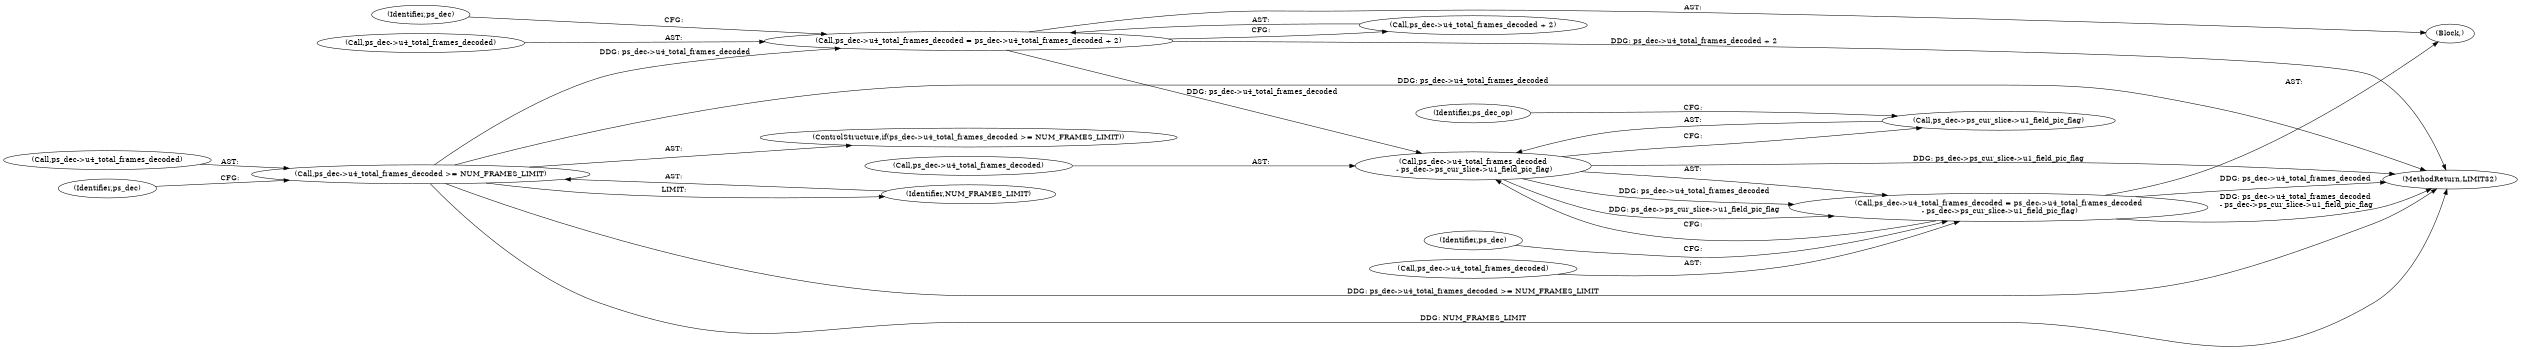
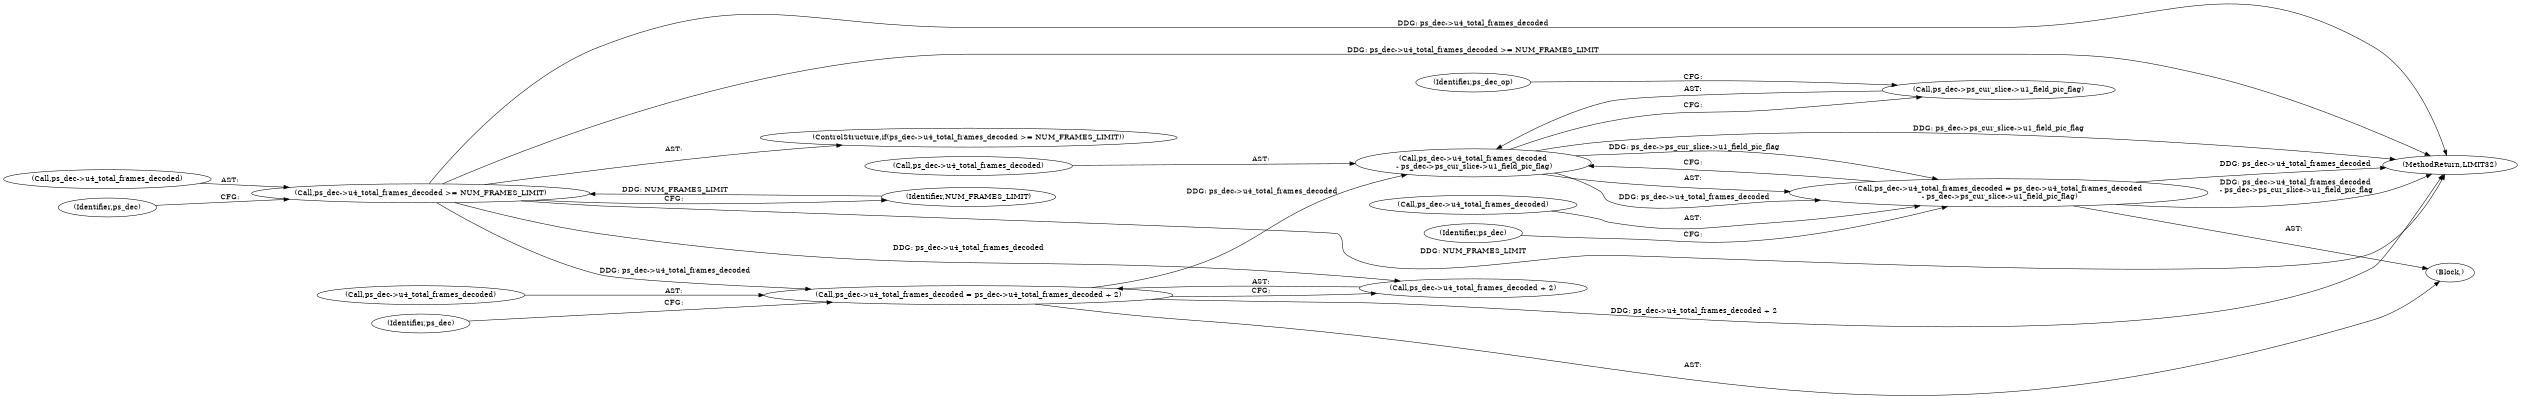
  digraph {
    rankdir=LR
    n1 [label="(Call,ps_dec->u4_total_frames_decoded\n - ps_dec->ps_cur_slice->u1_field_pic_flag)"]
    n2 [label="(Call,ps_dec->u4_total_frames_decoded = ps_dec->u4_total_frames_decoded\n - ps_dec->ps_cur_slice->u1_field_pic_flag)"]
    n3 [label="(Call,ps_dec->ps_cur_slice->u1_field_pic_flag)"]
    n4 [label="(MethodReturn,LIMIT32)"]
    n5 [label="(Block,)"]
    n6 [label="(Call,ps_dec->u4_total_frames_decoded = ps_dec->u4_total_frames_decoded + 2)"]
    n7 [label="(Call,ps_dec->u4_total_frames_decoded + 2)"]
    n8 [label="(Call,ps_dec->u4_total_frames_decoded >= NUM_FRAMES_LIMIT)"]
    n9 [label="(Identifier,NUM_FRAMES_LIMIT)"]
    n10 [label="(ControlStructure,if(ps_dec->u4_total_frames_decoded >= NUM_FRAMES_LIMIT))"]
    n11 [label="(Call,ps_dec->u4_total_frames_decoded)"]
    n12 [label="(Call,ps_dec->u4_total_frames_decoded)"]
    n13 [label="(Call,ps_dec->u4_total_frames_decoded)"]
    n14 [label="(Call,ps_dec->u4_total_frames_decoded)"]
    n15 [label="(Identifier,ps_dec)"]
    n16 [label="(Identifier,ps_dec)"]
    n17 [label="(Identifier,ps_dec_op)"]
    n18 [label="(Identifier,ps_dec)"]
    n1 -> n2 [label="AST: "]
    n1 -> n2 [label="DDG: ps_dec->u4_total_frames_decoded"]
    n1 -> n2 [label="DDG: ps_dec->ps_cur_slice->u1_field_pic_flag"]
    n1 -> n3 [label="CFG: "]
    n1 -> n4 [label="DDG: ps_dec->ps_cur_slice->u1_field_pic_flag"]
    n2 -> n1 [label="CFG: "]
    n2 -> n4 [label="DDG: ps_dec->u4_total_frames_decoded"]
    n2 -> n4 [label="DDG: ps_dec->u4_total_frames_decoded\n - ps_dec->ps_cur_slice->u1_field_pic_flag"]
    n2 -> n5 [label="AST: "]
    n3 -> n1 [label="AST: "]
    n6 -> n1 [label="DDG: ps_dec->u4_total_frames_decoded"]
    n6 -> n4 [label="DDG: ps_dec->u4_total_frames_decoded + 2"]
    n6 -> n5 [label="AST: "]
    n6 -> n7 [label="CFG: "]
    n7 -> n6 [label="AST: "]
    n8 -> n4 [label="DDG: NUM_FRAMES_LIMIT"]
    n8 -> n4 [label="DDG: ps_dec->u4_total_frames_decoded"]
    n8 -> n4 [label="DDG: ps_dec->u4_total_frames_decoded >= NUM_FRAMES_LIMIT"]
    n8 -> n6 [label="DDG: ps_dec->u4_total_frames_decoded"]
-   n8 -> n9 [label="LIMIT: "]
+   n8 -> n7 [label="DDG: ps_dec->u4_total_frames_decoded"]
+   n8 -> n9 [label="CFG: "]
    n8 -> n10 [label="AST: "]
-   n9 -> n8 [label="AST: "]
+   n9 -> n8 [label="DDG: NUM_FRAMES_LIMIT"]
    n11 -> n1 [label="AST: "]
    n12 -> n8 [label="AST: "]
    n13 -> n6 [label="AST: "]
    n14 -> n2 [label="AST: "]
    n15 -> n8 [label="CFG: "]
    n16 -> n6 [label="CFG: "]
    n17 -> n3 [label="CFG: "]
    n18 -> n2 [label="CFG: "]
  }
